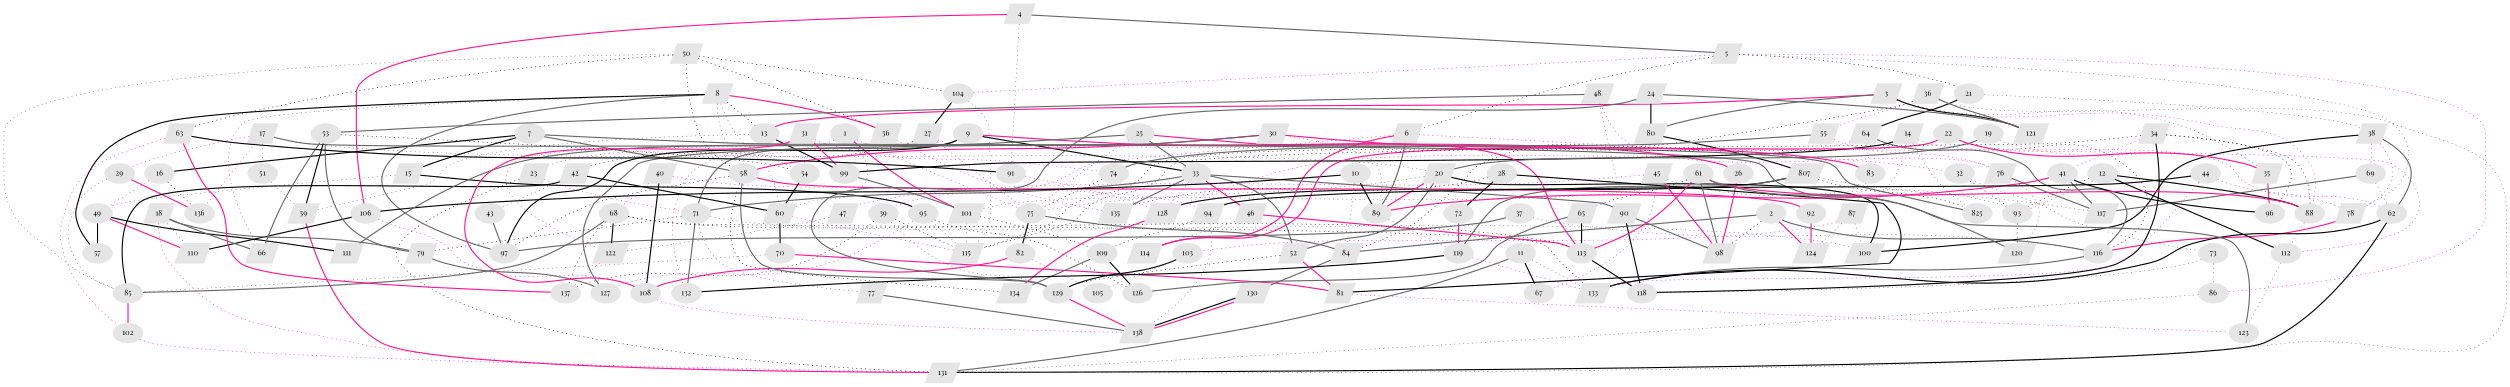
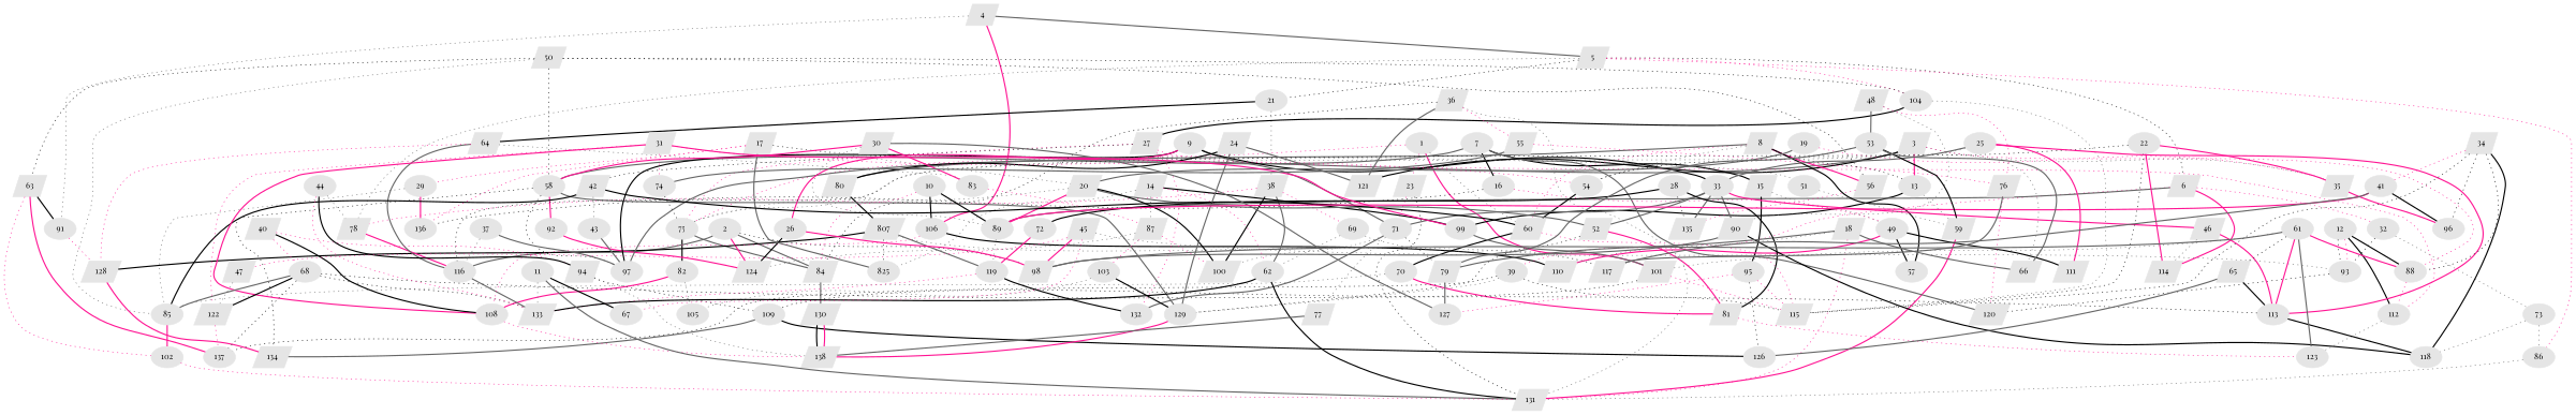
  graph {
    fontname="Playfair Display"
    node [color=gray90 fontname="Playfair Display" shape=ellipse style=filled]
    edge [color=gray40 fontname="Playfair Display" style=dotted]
    23 [shape=parallelogram]
    1
    60 [shape=parallelogram]
    75
    101 [shape=parallelogram]
    71
    131 [shape=parallelogram]
    115 [shape=parallelogram]
    70
    84 [shape=parallelogram]
    82
    109
    2
    98 [shape=parallelogram]
    116
    124 [shape=parallelogram]
    130 [shape=parallelogram]
    133 [shape=parallelogram]
    3 [shape=parallelogram]
    13
    35 [shape=parallelogram]
    80 [shape=parallelogram]
    88
    121 [shape=parallelogram]
    59 [shape=parallelogram]
    99
    96
    n28 [label=807 shape=parallelogram]
    112
    4 [shape=parallelogram]
    5 [shape=parallelogram]
    91
    106
    6 [shape=parallelogram]
    21
    78 [shape=parallelogram]
    86
    104
    128 [shape=parallelogram]
    110 [shape=parallelogram]
    108
    32
    39
    89
    114 [shape=parallelogram]
    38 [shape=parallelogram]
    64 [shape=parallelogram]
    27 [shape=parallelogram]
    93
    73
    129
    137
    119
    15 [shape=parallelogram]
    7
    16
    58
    120 [shape=parallelogram]
    49
    95
    136
    97
    92
    134 [shape=parallelogram]
    62
    8 [shape=parallelogram]
    54
    56 [shape=parallelogram]
    57
    66 [shape=parallelogram]
    135 [shape=parallelogram]
    9
    26
    33
    52 [shape=parallelogram]
    46 [shape=parallelogram]
    90 [shape=parallelogram]
    79 [shape=parallelogram]
    100 [shape=parallelogram]
    132
    77 [shape=parallelogram]
    10
    11
    67
    12
    123
    14 [shape=parallelogram]
    87 [shape=parallelogram]
    n89 [label=825]
    103
    111 [shape=parallelogram]
    127
    126
    17 [shape=parallelogram]
    20 [shape=parallelogram]
    29
    51
    85
    18 [shape=parallelogram]
    42 [shape=parallelogram]
    19
    81 [shape=parallelogram]
    69
    83
    22
    24 [shape=parallelogram]
    138 [shape=parallelogram]
    25
    113
    118
    43
    28
    72
    102
    30 [shape=parallelogram]
    31 [shape=parallelogram]
    74
    122 [shape=parallelogram]
    34 [shape=parallelogram]
    41
    117 [shape=parallelogram]
    36 [shape=parallelogram]
    55 [shape=parallelogram]
    76 [shape=parallelogram]
    37
    40 [shape=parallelogram]
    68
    94 [shape=parallelogram]
    44
    45 [shape=parallelogram]
    47 [shape=parallelogram]
    48 [shape=parallelogram]
    53
    50 [shape=parallelogram]
    63 [shape=parallelogram]
    61
    65 [shape=parallelogram]
    105
    23 -- 71 [color=deeppink]
    23 -- 131 [color=black]
    1 -- 23 [color=deeppink]
    1 -- 60
    1 -- 75 [color=deeppink]
    1 -- 101 [color=deeppink style=bold]
    60 -- 115 [color=deeppink]
    60 -- 70 [color=black style=bold]
    75 -- 84 [style=bold]
    75 -- 82 [color=black style=bold]
    101 -- 115 [color=deeppink]
    101 -- 109 [color=black]
    71 -- 79 [color=black]
    71 -- 100
    71 -- 132 [style=bold]
    71 -- 77
    70 -- 85
    70 -- 81 [color=deeppink style=bold]
    84 -- 130 [style=bold]
    82 -- 108 [color=deeppink style=bold]
    82 -- 105
    109 -- 134 [style=bold]
    109 -- 126 [color=black style=bold]
    2 -- 84 [style=bold]
    2 -- 98 [color=black]
    2 -- 116 [style=bold]
    2 -- 124 [color=deeppink style=bold]
    116 -- 133 [style=bold]
    130 -- 138 [color=black style=bold]
    130 -- 138 [color=deeppink style=bold]
    3 -- 13 [color=deeppink style=bold]
    3 -- 35
    3 -- 80 [style=bold]
    3 -- 88 [color=deeppink]
    3 -- 121 [color=black style=bold]
    13 -- 59
    13 -- 99 [color=black style=bold]
    35 -- 96 [color=deeppink style=bold]
    80 -- n28 [color=black style=bold]
    88 -- 112 [color=deeppink]
    59 -- 131 [color=deeppink style=bold]
    99 -- 101 [style=bold]
    n28 -- 128 [color=black style=bold]
    n28 -- 119 [style=bold]
    n28 -- n89 [color=black]
    n28 -- 117
    112 -- 123
    4 -- 5 [style=bold]
    4 -- 91
    4 -- 106 [color=deeppink style=bold]
    5 -- 6 [color=black]
    5 -- 21 [color=black]
    5 -- 78
    5 -- 86 [color=deeppink]
    5 -- 104 [color=deeppink]
    91 -- 128 [color=deeppink]
    106 -- 110 [color=black style=bold]
    106 -- 108 [color=deeppink]
    6 -- 32 [color=deeppink]
    6 -- 39 [color=deeppink]
    6 -- 89 [style=bold]
    6 -- 114 [color=deeppink style=bold]
    21 -- 38
    21 -- 64 [color=black style=bold]
    78 -- 116 [color=deeppink style=bold]
    86 -- 131
    104 -- 115
    104 -- 27 [color=black style=bold]
    128 -- 134 [color=deeppink style=bold]
    108 -- 138 [color=deeppink]
    32 -- 93 [color=black]
    32 -- 73
    39 -- 115 [color=black]
    39 -- 129
    39 -- 137 [color=black]
    89 -- 119
    38 -- 78 [color=deeppink]
    38 -- 62 [style=bold]
    38 -- 100 [color=black style=bold]
    38 -- 69 [color=deeppink]
    64 -- 116 [style=bold]
    64 -- 128 [color=deeppink]
    64 -- 83
    27 -- 75 [color=deeppink]
    27 -- 112 [color=deeppink]
    27 -- 132 [color=deeppink]
    27 -- 42 [color=black]
    93 -- 120 [color=black]
    73 -- 86
    73 -- 118
    129 -- 138 [color=deeppink style=bold]
    119 -- 133 [color=deeppink]
    119 -- 132 [color=black style=bold]
    15 -- 49
    15 -- 95 [color=black style=bold]
    7 -- 15 [color=black style=bold]
    7 -- 16 [color=black style=bold]
    7 -- 58 [style=bold]
    7 -- 120 [style=bold]
    16 -- 49 [color=deeppink]
    16 -- 136 [color=black]
    58 -- 129 [style=bold]
    58 -- 97 [color=black]
    58 -- 92 [color=deeppink style=bold]
    58 -- 134 [color=black]
    49 -- 110 [color=deeppink style=bold]
    49 -- 57 [color=black style=bold]
    49 -- 111 [color=black style=bold]
    95 -- 115 [color=deeppink]
    95 -- 127 [color=deeppink]
    95 -- 126 [color=black]
    92 -- 124 [color=deeppink style=bold]
    62 -- 131 [color=black style=bold]
    62 -- 133 [color=black style=bold]
    8 -- 60 [color=deeppink]
    8 -- 13 [color=black]
    8 -- 97 [style=bold]
    8 -- 54
    8 -- 56 [color=deeppink style=bold]
    8 -- 57 [color=black style=bold]
    8 -- 66
    54 -- 60 [color=black style=bold]
    56 -- 135 [color=deeppink]
    9 -- 71 [style=bold]
    9 -- 97 [color=black style=bold]
    9 -- 26 [color=deeppink style=bold]
    9 -- 33 [color=black style=bold]
    26 -- 98 [color=deeppink style=bold]
+   26 -- 124 [color=black style=bold]
    33 -- 71 [style=bold]
-   33 -- 128 [color=deeppink]
    33 -- 135 [style=bold]
    33 -- 52 [style=bold]
    33 -- 46 [color=deeppink style=bold]
    33 -- 90 [style=bold]
    52 -- 129 [color=black]
    52 -- 81 [color=deeppink style=bold]
    46 -- 114
    46 -- 113 [color=deeppink style=bold]
    90 -- 98 [style=bold]
    90 -- 118 [color=black style=bold]
    79 -- 127 [style=bold]
    77 -- 138 [style=bold]
    10 -- 84 [color=deeppink]
    10 -- 106 [color=black style=bold]
    10 -- 89 [color=black style=bold]
    11 -- 131 [style=bold]
    11 -- 133
    11 -- 67 [color=black style=bold]
    12 -- 88 [color=black style=bold]
    12 -- 112 [color=black style=bold]
    12 -- 93 [color=black]
    12 -- 93 [color=deeppink]
    14 -- 99 [color=black style=bold]
    14 -- 62 [color=deeppink]
    14 -- 87
    14 -- n89
    87 -- 124
    87 -- 100 [color=deeppink]
    87 -- 103 [color=deeppink]
    103 -- 129 [color=black style=bold]
    103 -- 105
    17 -- 136 [color=deeppink]
    17 -- n89 [style=bold]
    17 -- 20
    17 -- 29 [color=deeppink]
    17 -- 51
    20 -- 75
    20 -- 89 [color=deeppink style=bold]
    20 -- 52 [style=bold]
    20 -- 100 [color=black style=bold]
    29 -- 136 [color=deeppink style=bold]
    29 -- 85
    51 -- 59
    85 -- 102 [color=deeppink style=bold]
    18 -- 131 [color=deeppink]
    18 -- 110
    18 -- 66 [style=bold]
    18 -- 79 [style=bold]
    42 -- 60 [color=black style=bold]
    42 -- 85 [color=black style=bold]
    42 -- 43
    19 -- 35 [color=deeppink]
    19 -- 20 [style=bold]
    81 -- 123 [color=deeppink]
    69 -- 62
-   69 -- 117 [style=bold]
+   69 -- 117
    83 -- 87 [color=deeppink]
    22 -- 115 [color=black]
    22 -- 116 [color=black]
    22 -- 35 [color=deeppink style=bold]
    22 -- 114 [color=deeppink style=bold]
    24 -- 80 [color=black style=bold]
    24 -- 121 [style=bold]
    24 -- 129 [style=bold]
    25 -- 75
    25 -- 33 [style=bold]
-   25 -- 111 [style=bold]
+   25 -- 111 [color=deeppink style=bold]
    25 -- 113 [color=deeppink style=bold]
    113 -- 118 [color=black style=bold]
    43 -- 97 [style=bold]
    28 -- 135 [color=black]
    28 -- 81 [color=black style=bold]
    28 -- 72 [color=black style=bold]
    72 -- 119 [color=deeppink style=bold]
    102 -- 131 [color=deeppink]
    30 -- 89
    30 -- 58 [color=deeppink style=bold]
    30 -- 127 [style=bold]
    30 -- 83 [color=deeppink style=bold]
    31 -- 99 [color=deeppink style=bold]
    31 -- 108 [color=deeppink style=bold]
    31 -- 54 [color=deeppink]
    31 -- 74 [color=deeppink]
    31 -- 122 [color=deeppink]
    74 -- 75 [color=black]
    122 -- 137 [color=deeppink]
    34 -- 115 [color=black]
    34 -- 88 [color=black]
    34 -- 96 [color=black]
    34 -- 118 [color=black style=bold]
    34 -- 41 [color=deeppink]
    41 -- 96 [color=black style=bold]
    41 -- 89 [color=deeppink style=bold]
    41 -- 117 [style=bold]
    36 -- 131
    36 -- 84 [color=black]
    36 -- 121 [style=bold]
    36 -- 55 [color=deeppink]
    55 -- 74 [style=bold]
    55 -- 76 [color=deeppink]
    76 -- 120 [color=deeppink]
    76 -- 117 [style=bold]
    37 -- 116
    37 -- 97 [style=bold]
    40 -- 108 [color=black style=bold]
    40 -- 68 [color=deeppink]
    40 -- 94 [color=deeppink]
    68 -- 133 [color=black]
    68 -- 137 [color=black]
    68 -- 85 [style=bold]
    68 -- 113 [color=black]
    68 -- 122 [color=black style=bold]
    94 -- 109 [color=black]
    94 -- 138
    44 -- 133 [color=deeppink]
    44 -- 78
    44 -- 94 [color=black style=bold]
    45 -- 98 [color=deeppink style=bold]
    45 -- 93
    45 -- 67 [color=deeppink]
    45 -- 47 [color=deeppink]
    47 -- 122
    48 -- 90
    48 -- 76 [color=deeppink]
    48 -- 53 [style=bold]
    53 -- 59 [color=black style=bold]
    53 -- 54 [color=black]
    53 -- 66 [style=bold]
    53 -- 79 [style=bold]
    50 -- 104 [color=black]
    50 -- 58 [color=black]
    50 -- 56 [color=black]
    50 -- 85
    50 -- 63 [color=black]
    63 -- 91 [color=black style=bold]
    63 -- 137 [color=deeppink style=bold]
    63 -- 102 [color=deeppink]
    61 -- 101
    61 -- 98 [style=bold]
    61 -- 88 [color=deeppink style=bold]
    61 -- 123 [style=bold]
    61 -- 113 [color=deeppink style=bold]
    61 -- 65 [color=black]
    65 -- 126 [style=bold]
    65 -- 113 [color=black style=bold]
  }
